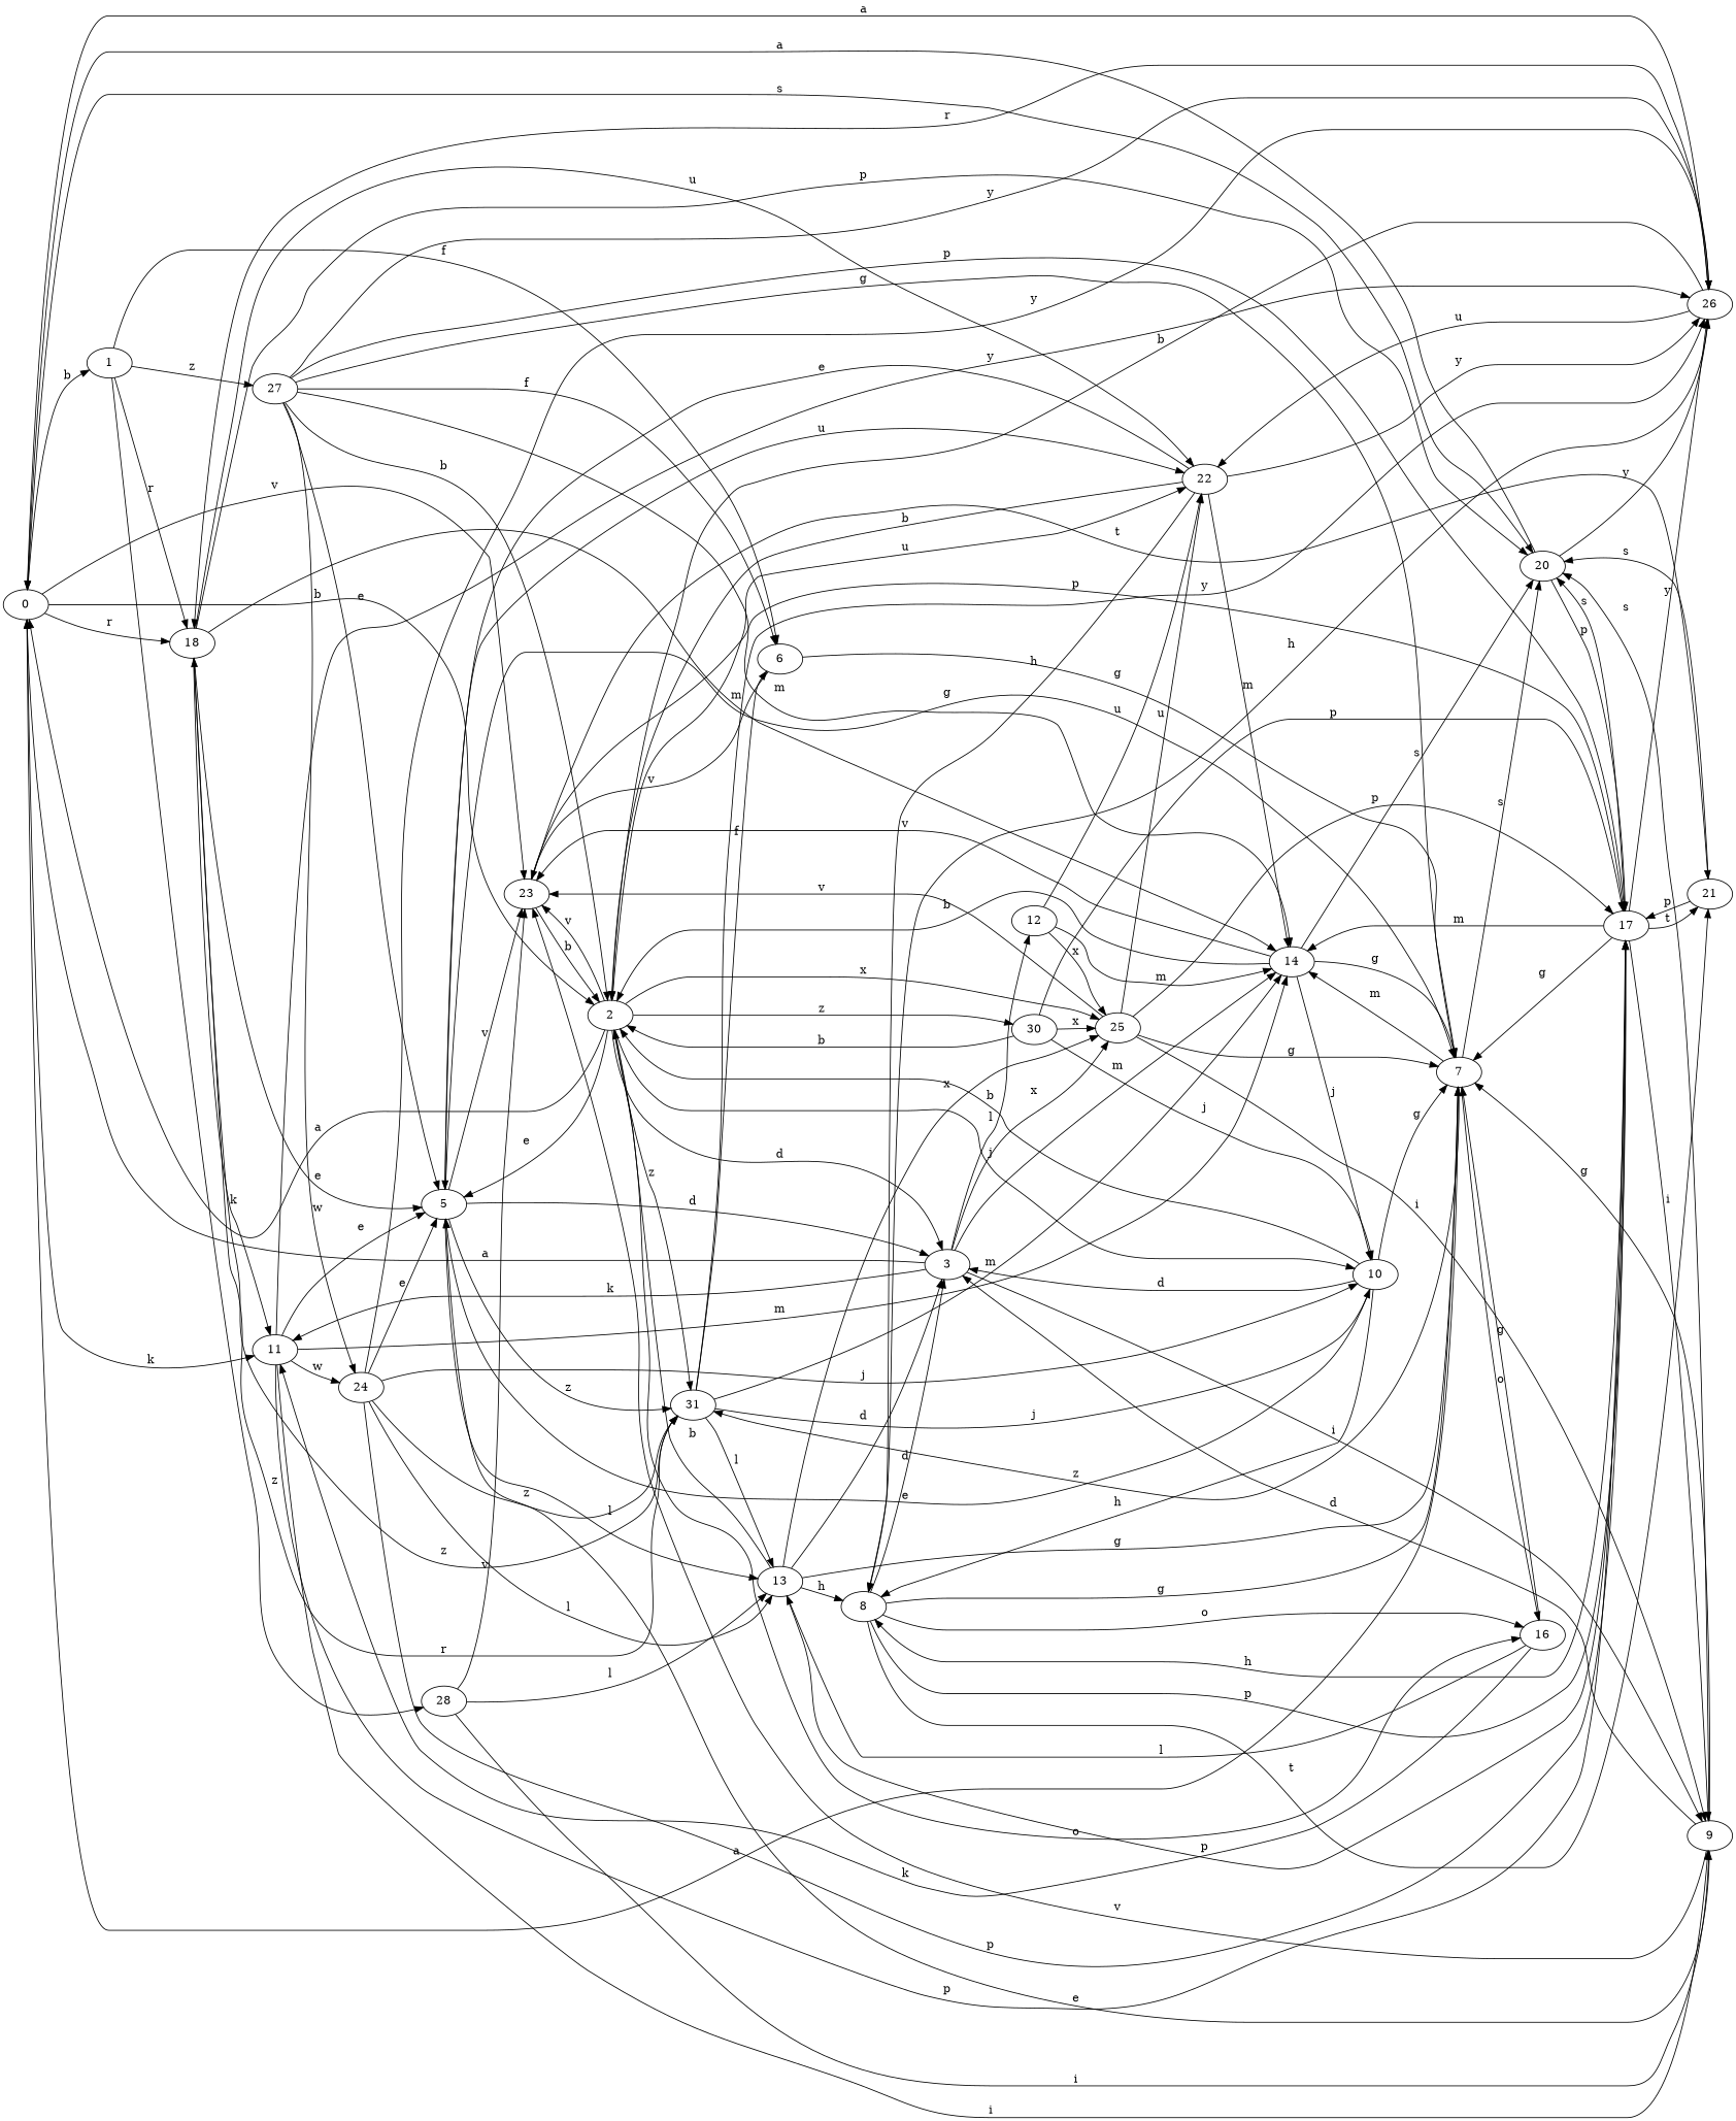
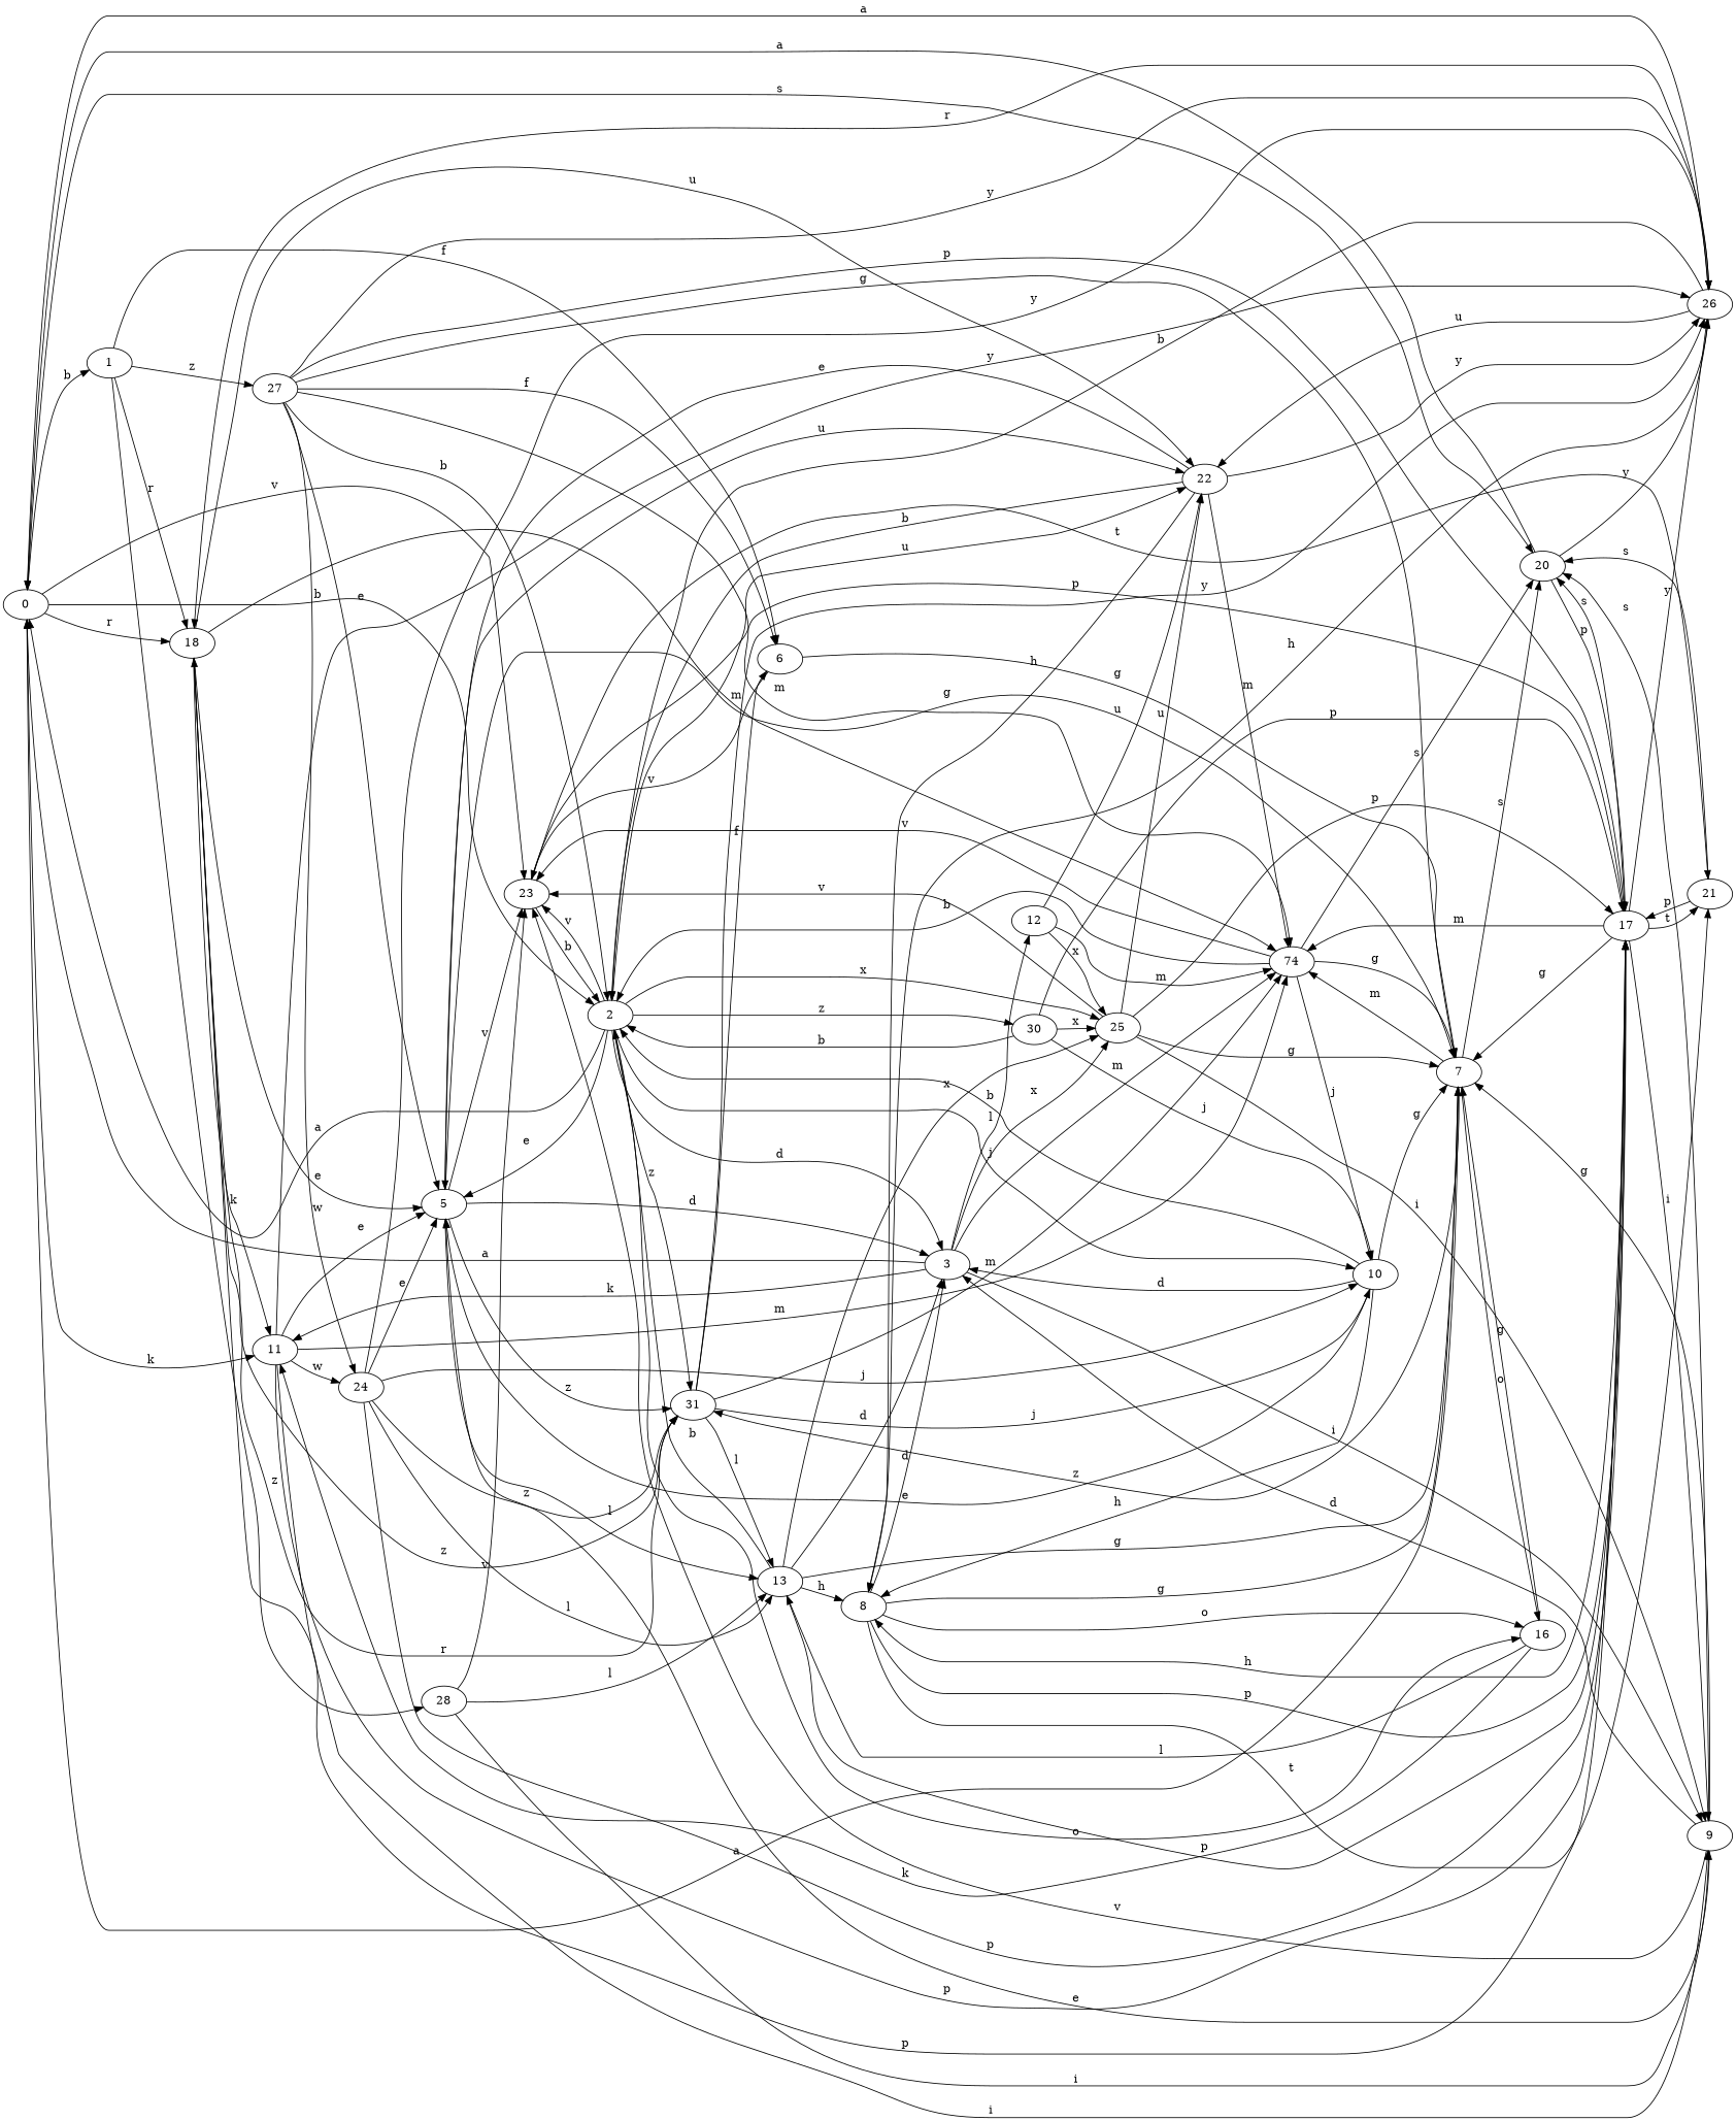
  strict digraph {
    rankdir=LR
    0
    1
    2
    11
    18
    20
    23
    6
    27
    28
    3
    5
    10
    16
    22
    25
    30
    31
    9
-   14
+   14 [label=74]
    17
    24
    26
    21
    7
    13
    12
    8
    0 -> 1 [label=b]
    0 -> 2 [label=b]
    0 -> 11 [label=k]
    0 -> 18 [label=r]
    0 -> 20 [label=s]
    0 -> 23 [label=v]
    1 -> 18 [label=r]
    1 -> 6 [label=f]
    1 -> 27 [label=z]
    1 -> 28 [label=z]
    2 -> 0 [label=a]
    2 -> 23 [label=v]
    2 -> 3 [label=d]
    2 -> 5 [label=e]
    2 -> 10 [label=j]
    2 -> 16 [label=o]
    2 -> 22 [label=u]
    2 -> 25 [label=x]
    2 -> 30 [label=z]
    2 -> 31 [label=z]
    11 -> 5 [label=e]
    11 -> 9 [label=i]
    11 -> 14 [label=m]
    11 -> 17 [label=p]
    11 -> 24 [label=w]
    11 -> 26 [label=y]
    18 -> 11 [label=k]
    18 -> 5 [label=e]
    18 -> 22 [label=u]
    18 -> 31 [label=z]
    18 -> 14 [label=m]
-   18 -> 20 [label=p]
+   18 -> 17 [label=p]
    20 -> 0 [label=a]
    20 -> 17 [label=p]
    20 -> 26 [label=y]
    23 -> 2 [label=b]
    23 -> 17 [label=p]
    23 -> 21 [label=t]
    6 -> 23 [label=v]
    6 -> 7 [label=g]
    27 -> 2 [label=b]
    27 -> 6 [label=f]
    27 -> 5 [label=e]
    27 -> 14 [label=m]
    27 -> 17 [label=p]
    27 -> 24 [label=w]
    27 -> 26 [label=y]
    27 -> 7 [label=g]
    28 -> 23 [label=v]
    28 -> 9 [label=i]
    28 -> 13 [label=l]
    3 -> 0 [label=a]
    3 -> 11 [label=k]
    3 -> 25 [label=x]
    3 -> 9 [label=i]
    3 -> 14 [label=m]
    3 -> 12 [label=l]
    5 -> 23 [label=v]
    5 -> 3 [label=d]
    5 -> 22 [label=u]
    5 -> 31 [label=z]
    5 -> 7 [label=g]
    5 -> 13 [label=l]
    10 -> 2 [label=b]
    10 -> 3 [label=d]
    10 -> 5 [label=e]
    10 -> 7 [label=g]
    10 -> 8 [label=h]
    16 -> 11 [label=k]
    16 -> 7 [label=g]
    16 -> 13 [label=l]
    22 -> 2 [label=b]
    22 -> 5 [label=e]
    22 -> 14 [label=m]
    22 -> 26 [label=y]
    22 -> 8 [label=h]
    25 -> 23 [label=v]
    25 -> 22 [label=u]
    25 -> 9 [label=i]
    25 -> 17 [label=p]
    25 -> 7 [label=g]
    30 -> 2 [label=b]
    30 -> 10 [label=j]
    30 -> 25 [label=x]
    30 -> 17 [label=p]
    31 -> 18 [label=r]
    31 -> 6 [label=f]
    31 -> 10 [label=j]
    31 -> 14 [label=m]
    31 -> 26 [label=y]
    31 -> 13 [label=l]
    9 -> 20 [label=s]
    9 -> 23 [label=v]
    9 -> 3 [label=d]
    9 -> 5 [label=e]
    9 -> 7 [label=g]
    14 -> 2 [label=b]
    14 -> 20 [label=s]
    14 -> 23 [label=v]
    14 -> 10 [label=j]
    14 -> 7 [label=g]
    17 -> 20 [label=s]
    17 -> 9 [label=i]
    17 -> 14 [label=m]
    17 -> 26 [label=y]
    17 -> 21 [label=t]
    17 -> 7 [label=g]
    17 -> 8 [label=h]
    24 -> 5 [label=e]
    24 -> 10 [label=j]
    24 -> 31 [label=z]
    24 -> 17 [label=p]
    24 -> 26 [label=y]
    24 -> 13 [label=l]
    26 -> 0 [label=a]
    26 -> 2 [label=b]
    26 -> 18 [label=r]
    26 -> 22 [label=u]
    26 -> 8 [label=h]
    21 -> 20 [label=s]
    21 -> 17 [label=p]
    7 -> 0 [label=a]
    7 -> 20 [label=s]
    7 -> 16 [label=o]
    7 -> 31 [label=z]
    7 -> 14 [label=m]
    13 -> 2 [label=b]
    13 -> 3 [label=d]
    13 -> 25 [label=x]
    13 -> 17 [label=p]
    13 -> 7 [label=g]
    13 -> 8 [label=h]
    12 -> 22 [label=u]
    12 -> 25 [label=x]
    12 -> 14 [label=m]
    8 -> 3 [label=d]
    8 -> 16 [label=o]
    8 -> 17 [label=p]
    8 -> 21 [label=t]
    8 -> 7 [label=g]
  }
